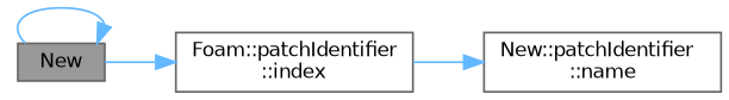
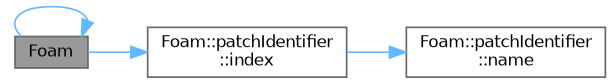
  digraph {
    rankdir=LR
    node [color=grey40 fillcolor=white fontname=Helvetica fontsize=10 shape=box style=filled]
    edge [color=steelblue1 fontname=Helvetica fontsize=10 labelfontname=Helvetica labelfontsize=10 style=solid]
-   n1 [color=gray40 fillcolor=grey60 fontcolor=black height=0.2 label=New width=0.4]
+   n1 [color=gray40 fillcolor=grey60 fontcolor=black height=0.2 label=Foam width=0.4]
    n2 [height=0.2 label="Foam::patchIdentifier\l::index" width=0.4]
-   n3 [height=0.2 label="New::patchIdentifier\l::name" width=0.4]
+   n3 [height=0.2 label="Foam::patchIdentifier\l::name" width=0.4]
    n1 -> n1
    n1 -> n2
    n2 -> n3
  }
